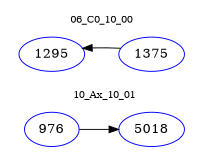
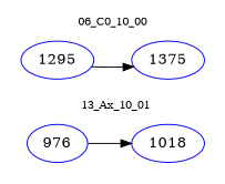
  digraph {
    rankdir=LR
    node [color=blue]
    edge [color=black]
    n1 [label=976]
-   n2 [label=5018]
+   n2 [label=1018]
    n3 [label=1295]
    n4 [label=1375]
    subgraph cluster_1 {
      color=white
      fontsize=10
-     label="10_Ax_10_01"
+     label="13_Ax_10_01"
      n1
      n2
    }
    subgraph cluster_2 {
      color=white
      fontsize=10
      label="06_C0_10_00"
      n3
      n4
    }
    n1 -> n2
-   n4 -> n3
+   n3 -> n4
  }
